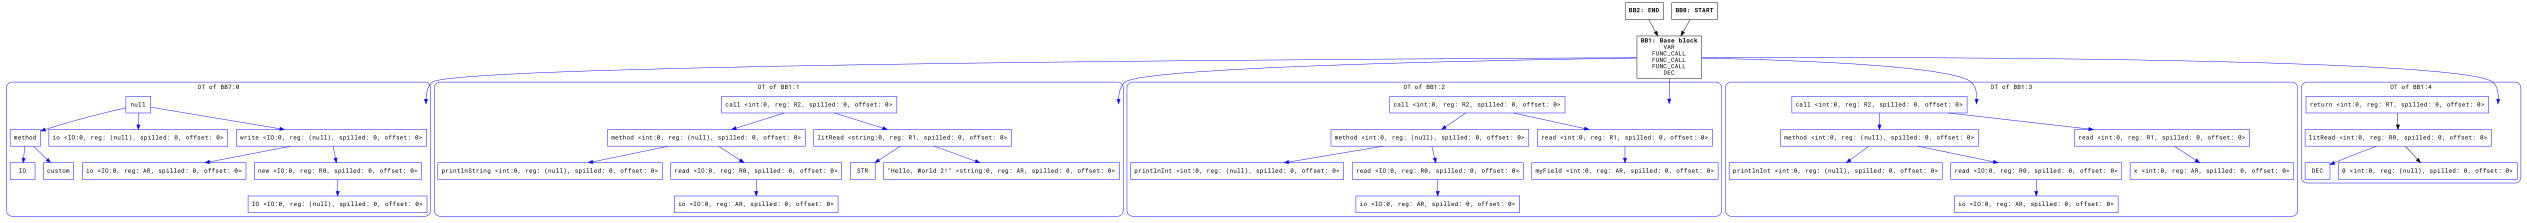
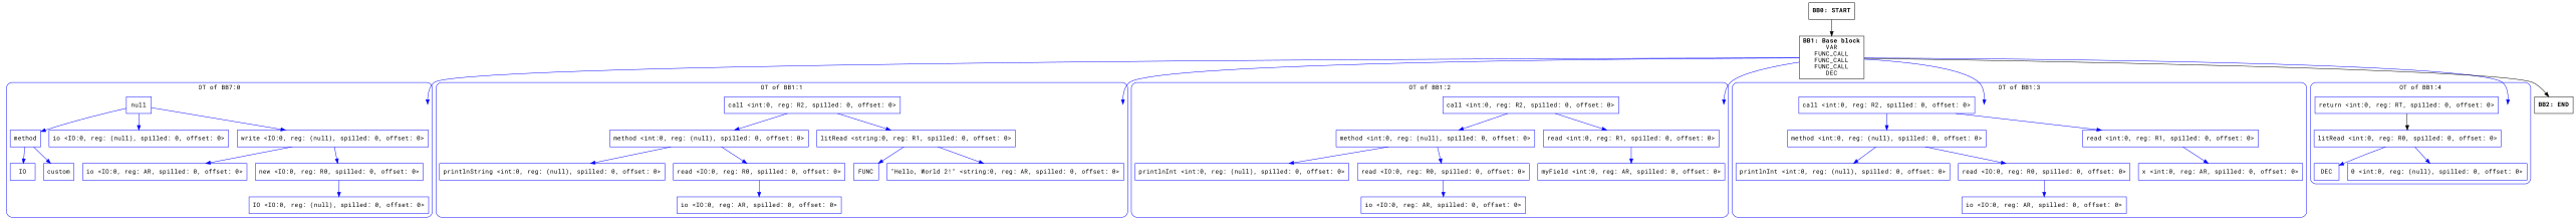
  digraph {
    compound=true
    fontname="Roboto Mono"
    splines=true
    node [fontname="Roboto Mono" shape=rectangle color=blue]
    edge [color=blue fontname="Roboto Mono"]
    entry0 [shape=point style=invis color=""]
    n2 [label=null]
    n3 [label=method]
    n4 [label="io <IO:0, reg: (null), spilled: 0, offset: 0>"]
    n5 [label="write <IO:0, reg: (null), spilled: 0, offset: 0>"]
    n6 [label=IO]
    n7 [label=custom]
    n8 [label="io <IO:0, reg: AR, spilled: 0, offset: 0>"]
    n9 [label="new <IO:0, reg: R0, spilled: 0, offset: 0>"]
    n10 [label="IO <IO:0, reg: (null), spilled: 0, offset: 0>"]
    entry1 [shape=point style=invis color=""]
    n12 [label="call <int:0, reg: R2, spilled: 0, offset: 0>"]
    n13 [label="method <int:0, reg: (null), spilled: 0, offset: 0>"]
    n14 [label="litRead <string:0, reg: R1, spilled: 0, offset: 0>"]
    n15 [label="printlnString <int:0, reg: (null), spilled: 0, offset: 0>"]
    n16 [label="read <IO:0, reg: R0, spilled: 0, offset: 0>"]
    n17 [label="io <IO:0, reg: AR, spilled: 0, offset: 0>"]
-   n18 [label=STR]
+   n18 [label=FUNC]
    n19 [label="\"Hello, World 2!\" <string:0, reg: AR, spilled: 0, offset: 0>"]
    entry2 [shape=point style=invis color=""]
    n21 [label="call <int:0, reg: R2, spilled: 0, offset: 0>"]
    n22 [label="method <int:0, reg: (null), spilled: 0, offset: 0>"]
    n23 [label="read <int:0, reg: R1, spilled: 0, offset: 0>"]
    n24 [label="printlnInt <int:0, reg: (null), spilled: 0, offset: 0>"]
    n25 [label="read <IO:0, reg: R0, spilled: 0, offset: 0>"]
    n26 [label="io <IO:0, reg: AR, spilled: 0, offset: 0>"]
    n27 [label="myField <int:0, reg: AR, spilled: 0, offset: 0>"]
    entry3 [shape=point style=invis color=""]
    n29 [label="call <int:0, reg: R2, spilled: 0, offset: 0>"]
    n30 [label="method <int:0, reg: (null), spilled: 0, offset: 0>"]
    n31 [label="read <int:0, reg: R1, spilled: 0, offset: 0>"]
    n32 [label="printlnInt <int:0, reg: (null), spilled: 0, offset: 0>"]
    n33 [label="read <IO:0, reg: R0, spilled: 0, offset: 0>"]
    n34 [label="io <IO:0, reg: AR, spilled: 0, offset: 0>"]
    n35 [label="x <int:0, reg: AR, spilled: 0, offset: 0>"]
    entry4 [shape=point style=invis color=""]
    n37 [label="return <int:0, reg: RT, spilled: 0, offset: 0>"]
    n38 [label="litRead <int:0, reg: R0, spilled: 0, offset: 0>"]
    n39 [label=DEC]
    n40 [label="0 <int:0, reg: (null), spilled: 0, offset: 0>"]
    n41 [label=<<B>BB2: END</B><BR ALIGN="CENTER"/>> color=""]
    n42 [label=<<B>BB1: Base block</B><BR ALIGN="CENTER"/>VAR<BR ALIGN="CENTER"/>FUNC_CALL<BR ALIGN="CENTER"/>FUNC_CALL<BR ALIGN="CENTER"/>FUNC_CALL<BR ALIGN="CENTER"/>DEC<BR ALIGN="CENTER"/>> color=""]
    n43 [label=<<B>BB0: START</B><BR ALIGN="CENTER"/>> color=""]
    subgraph cluster_1 {
      color=blue
      label="OT of BB7:0"
      style=rounded
      entry0
      n2
      n3
      n4
      n5
      n6
      n7
      n8
      n9
      n10
    }
    subgraph cluster_2 {
      color=blue
      label="OT of BB1:1"
      style=rounded
      entry1
      n12
      n13
      n14
      n15
      n16
      n17
      n18
      n19
    }
    subgraph cluster_3 {
      color=blue
      label="OT of BB1:2"
      style=rounded
      entry2
      n21
      n22
      n23
      n24
      n25
      n26
      n27
    }
    subgraph cluster_4 {
      color=blue
      label="OT of BB1:3"
      style=rounded
      entry3
      n29
      n30
      n31
      n32
      n33
      n34
      n35
    }
    subgraph cluster_5 {
      color=blue
      label="OT of BB1:4"
      style=rounded
      entry4
      n37
      n38
      n39
      n40
    }
    n2 -> n3
    n2 -> n4
    n2 -> n5
    n3 -> n6
    n3 -> n7
    n5 -> n8
    n5 -> n9
    n9 -> n10
    n12 -> n13
    n12 -> n14
    n13 -> n15
    n13 -> n16
    n14 -> n18
    n14 -> n19
    n16 -> n17
    n21 -> n22
    n21 -> n23
    n22 -> n24
    n22 -> n25
    n23 -> n27
    n25 -> n26
    n29 -> n30
    n29 -> n31
    n30 -> n32
    n30 -> n33
    n31 -> n35
    n33 -> n34
    n37 -> n38 [color=black]
    n38 -> n39
-   n38 -> n40 [color=black]
+   n38 -> n40
    n42 -> entry0
    n42 -> entry1
    n42 -> entry2
    n42 -> entry3
    n42 -> entry4
-   n41 -> n42 [color=""]
+   n42 -> n41 [color=""]
    n43 -> n42 [color=""]
  }
